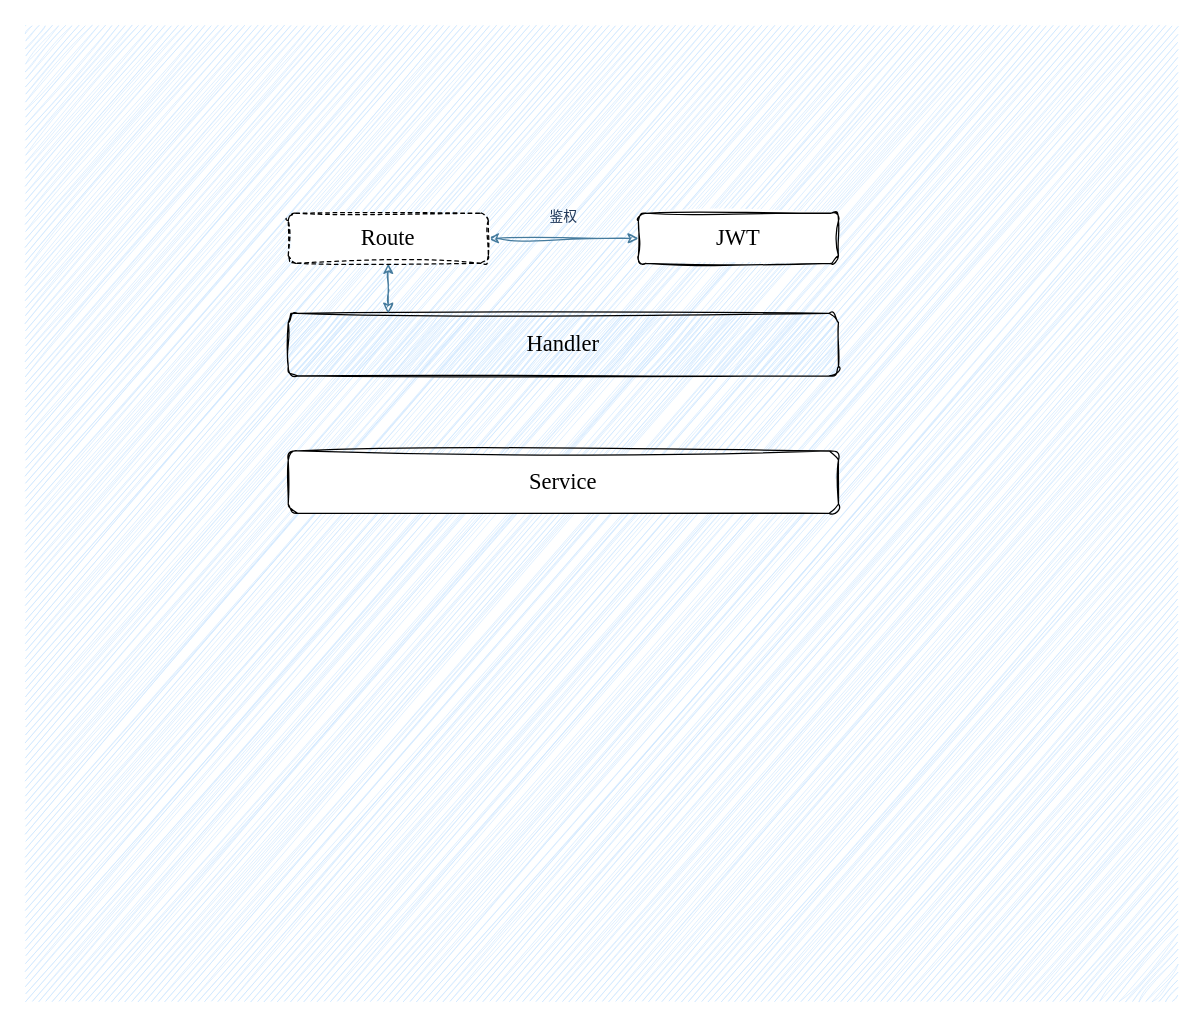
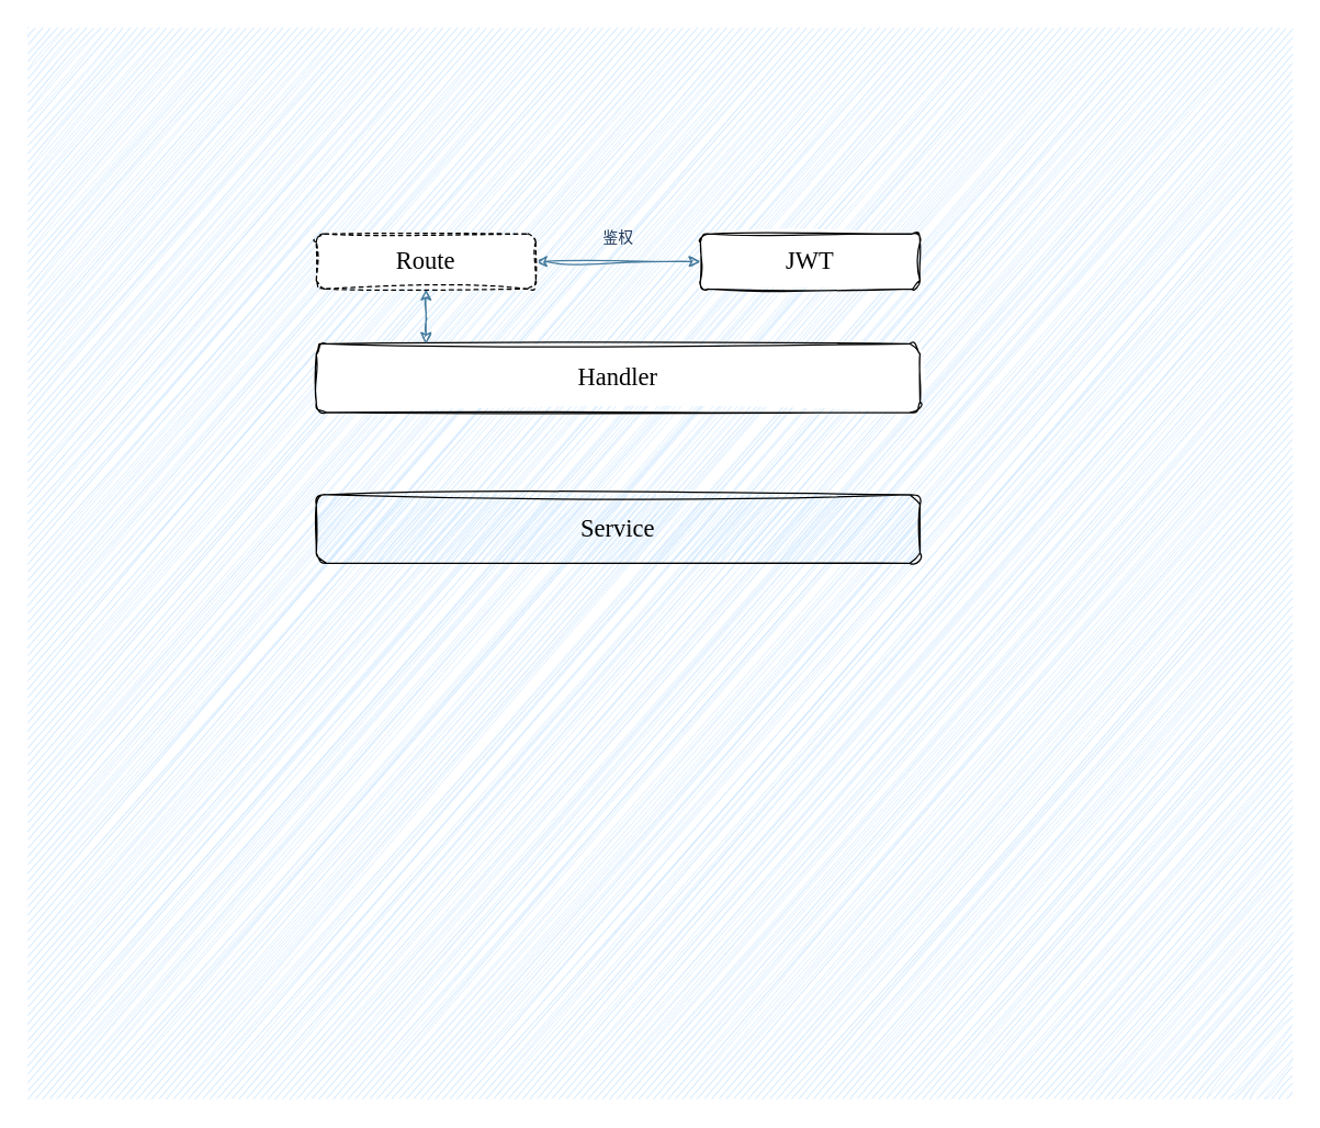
  <mxCell id="0" />
  <mxCell id="1" parent="0" />
  <mxCell id="2" value="" style="rounded=0;whiteSpace=wrap;html=1;sketch=1;hachureGap=4;jiggle=2;curveFitting=1;strokeColor=none;strokeWidth=1;fontFamily=Comic Sans MS;fontSize=18;fillColor=#cce5ff;" vertex="1" parent="1"><mxGeometry x="20" y="20" width="920" height="780" as="geometry" /></mxCell>
- <mxCell id="3" value="&lt;font style=&quot;font-size: 18px;&quot;&gt;Handler&lt;/font&gt;" style="rounded=1;whiteSpace=wrap;html=1;shadow=0;labelBackgroundColor=none;sketch=1;curveFitting=1;jiggle=2;strokeWidth=1;fontFamily=Comic Sans MS;fillColor=#cce5ff;" parent="1" vertex="1"><mxGeometry x="230" y="250" width="440" height="50" as="geometry" /></mxCell>
- <mxCell id="4" value="&lt;font style=&quot;font-size: 18px;&quot;&gt;Service&lt;/font&gt;" style="rounded=1;whiteSpace=wrap;html=1;shadow=0;labelBackgroundColor=none;sketch=1;curveFitting=1;jiggle=2;strokeWidth=1;fontFamily=Comic Sans MS;" parent="1" vertex="1"><mxGeometry x="230" y="360" width="440" height="50" as="geometry" /></mxCell>
+ <mxCell id="3" value="&lt;font style=&quot;font-size: 18px;&quot;&gt;Handler&lt;/font&gt;" style="rounded=1;whiteSpace=wrap;html=1;shadow=0;labelBackgroundColor=none;sketch=1;curveFitting=1;jiggle=2;strokeWidth=1;fontFamily=Comic Sans MS;" parent="1" vertex="1"><mxGeometry x="230" y="250" width="440" height="50" as="geometry" /></mxCell>
+ <mxCell id="4" value="&lt;font style=&quot;font-size: 18px;&quot;&gt;Service&lt;/font&gt;" style="rounded=1;whiteSpace=wrap;html=1;shadow=0;labelBackgroundColor=none;sketch=1;curveFitting=1;jiggle=2;strokeWidth=1;fontFamily=Comic Sans MS;fillColor=#cce5ff;" parent="1" vertex="1"><mxGeometry x="230" y="360" width="440" height="50" as="geometry" /></mxCell>
  <mxCell id="5" value="&lt;font style=&quot;font-size: 18px;&quot;&gt;JWT&lt;/font&gt;" style="rounded=1;whiteSpace=wrap;html=1;shadow=0;labelBackgroundColor=none;sketch=1;curveFitting=1;jiggle=2;strokeWidth=1;fontFamily=Comic Sans MS;" vertex="1" parent="1"><mxGeometry x="510" y="170" width="160" height="40" as="geometry" /></mxCell>
  <mxCell id="6" style="edgeStyle=orthogonalEdgeStyle;rounded=0;sketch=1;hachureGap=4;jiggle=2;curveFitting=1;orthogonalLoop=1;jettySize=auto;html=1;exitX=1;exitY=0.5;exitDx=0;exitDy=0;strokeColor=#457B9D;fontFamily=Comic Sans MS;fontSize=18;fontColor=#1D3557;fillColor=#A8DADC;startArrow=classic;startFill=1;" edge="1" parent="1" source="10" target="5"><mxGeometry relative="1" as="geometry" /></mxCell>
  <mxCell id="7" value="&lt;font style=&quot;font-size: 11px;&quot;&gt;鉴权&lt;/font&gt;" style="edgeLabel;html=1;align=center;verticalAlign=middle;resizable=0;points=[];fontSize=18;fontFamily=Comic Sans MS;fontColor=#1D3557;labelBackgroundColor=none;" vertex="1" connectable="0" parent="6"><mxGeometry x="0.406" relative="1" as="geometry"><mxPoint x="-25" y="-20" as="offset" /></mxGeometry></mxCell>
  <mxCell id="8" style="edgeStyle=orthogonalEdgeStyle;rounded=0;sketch=1;hachureGap=4;jiggle=2;curveFitting=1;orthogonalLoop=1;jettySize=auto;html=1;exitX=0.5;exitY=1;exitDx=0;exitDy=0;strokeColor=#457B9D;fontFamily=Comic Sans MS;fontSize=11;fontColor=#1D3557;startArrow=classic;startFill=1;fillColor=#A8DADC;" edge="1" parent="1" source="10"><mxGeometry relative="1" as="geometry"><mxPoint x="310" y="250" as="targetPoint" /><Array as="points" /></mxGeometry></mxCell>
  <mxCell id="9" value="Text" style="edgeLabel;html=1;align=center;verticalAlign=middle;resizable=0;points=[];fontSize=11;fontFamily=Comic Sans MS;fontColor=none;noLabel=1;labelBackgroundColor=none;" vertex="1" connectable="0" parent="8"><mxGeometry x="-0.057" relative="1" as="geometry"><mxPoint x="20" as="offset" /></mxGeometry></mxCell>
  <mxCell id="10" value="Route" style="rounded=1;whiteSpace=wrap;html=1;sketch=1;hachureGap=4;jiggle=2;curveFitting=1;strokeWidth=1;fontFamily=Comic Sans MS;fontSize=18;dashed=1;" vertex="1" parent="1"><mxGeometry x="230" y="170" width="160" height="40" as="geometry" /></mxCell>
